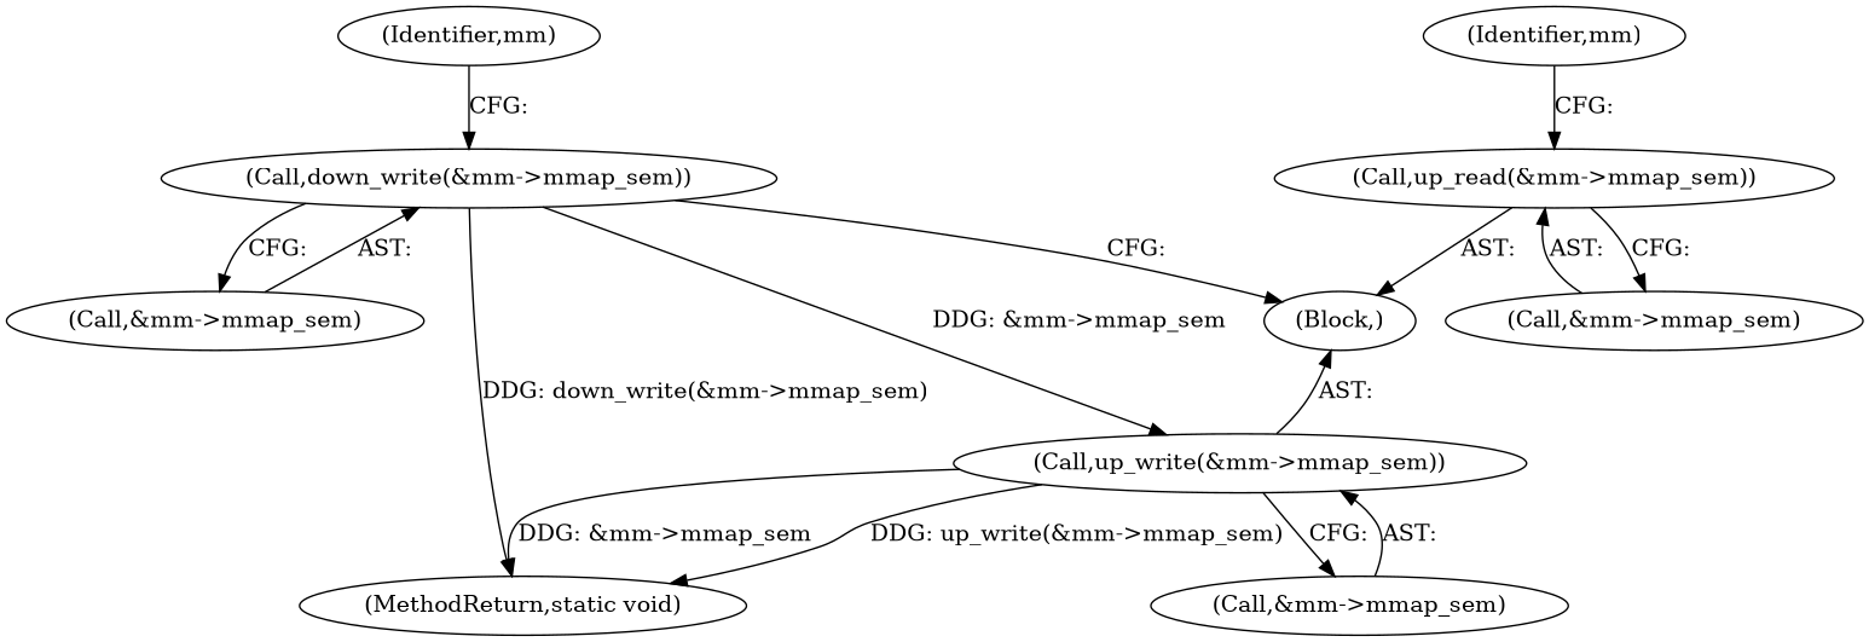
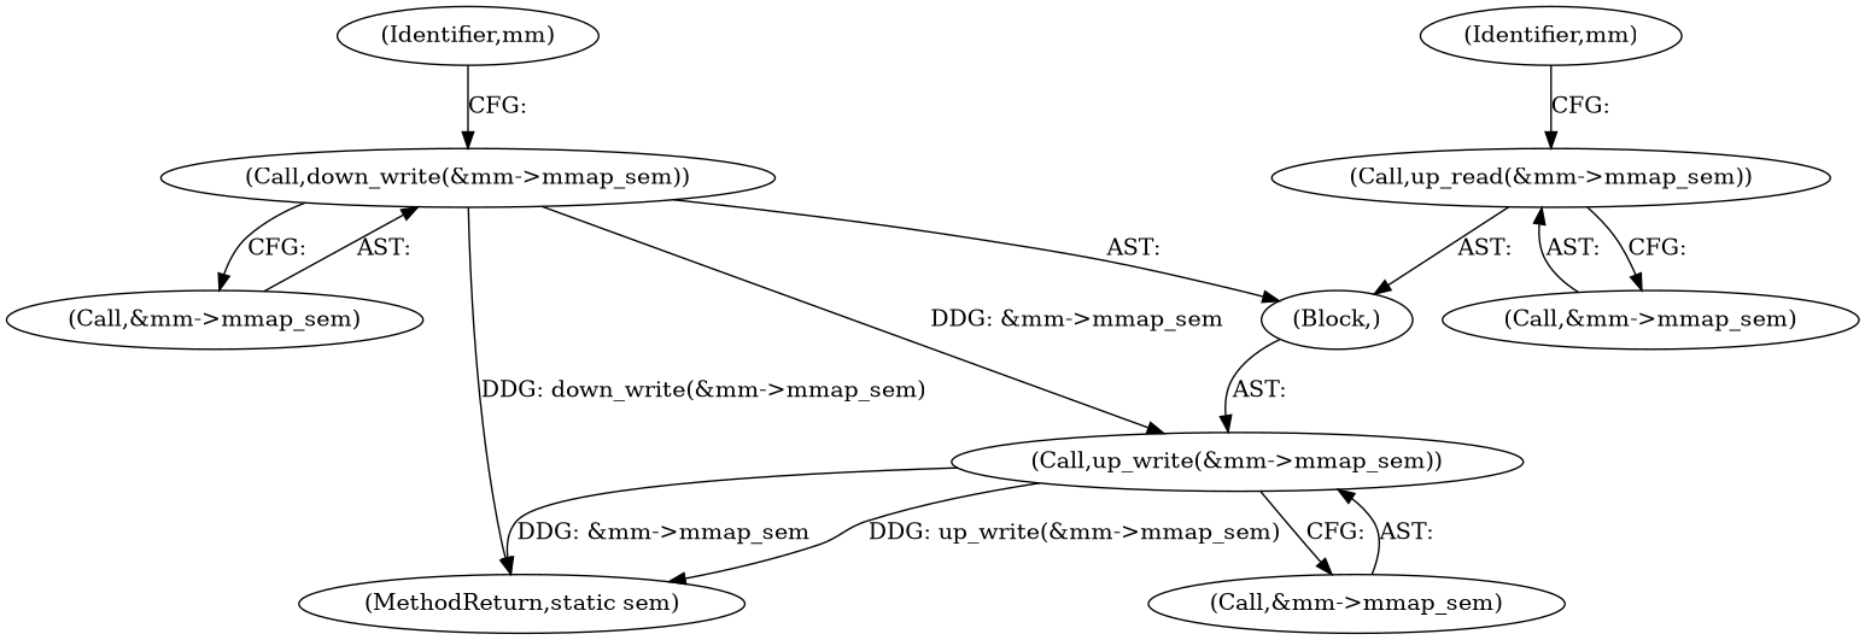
  digraph {
    n1 [label="(Call,up_read(&mm->mmap_sem))"]
    n2 [label="(Block,)"]
    n3 [label="(Call,&mm->mmap_sem)"]
    n4 [label="(Call,down_write(&mm->mmap_sem))"]
-   n5 [label="(MethodReturn,static void)"]
+   n5 [label="(MethodReturn,static sem)"]
    n6 [label="(Call,up_write(&mm->mmap_sem))"]
    n7 [label="(Call,&mm->mmap_sem)"]
    n8 [label="(Call,&mm->mmap_sem)"]
    n9 [label="(Identifier,mm)"]
    n10 [label="(Identifier,mm)"]
    n1 -> n2 [label="AST: "]
    n1 -> n3 [label="CFG: "]
    n3 -> n1 [label="AST: "]
-   n4 -> n2 [label="CFG: "]
+   n4 -> n2 [label="AST: "]
    n4 -> n5 [label="DDG: down_write(&mm->mmap_sem)"]
    n4 -> n6 [label="DDG: &mm->mmap_sem"]
    n4 -> n7 [label="CFG: "]
-   n6 -> n2 [label="AST: "]
+   n2 -> n6 [label="AST: "]
    n6 -> n5 [label="DDG: up_write(&mm->mmap_sem)"]
    n6 -> n5 [label="DDG: &mm->mmap_sem"]
    n6 -> n8 [label="CFG: "]
    n7 -> n4 [label="AST: "]
    n8 -> n6 [label="AST: "]
    n9 -> n4 [label="CFG: "]
    n10 -> n1 [label="CFG: "]
  }
